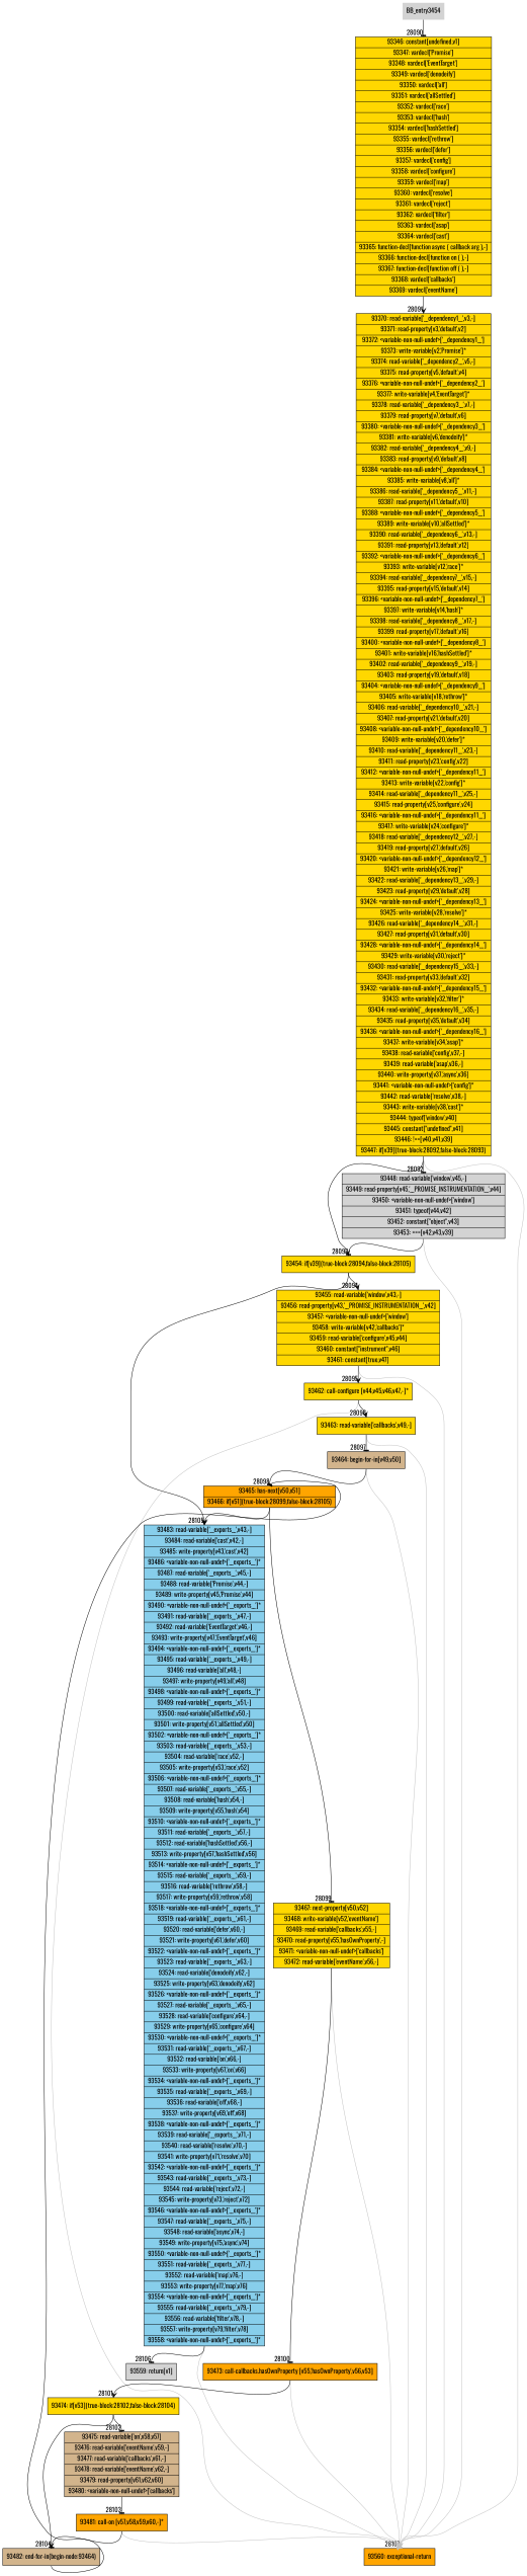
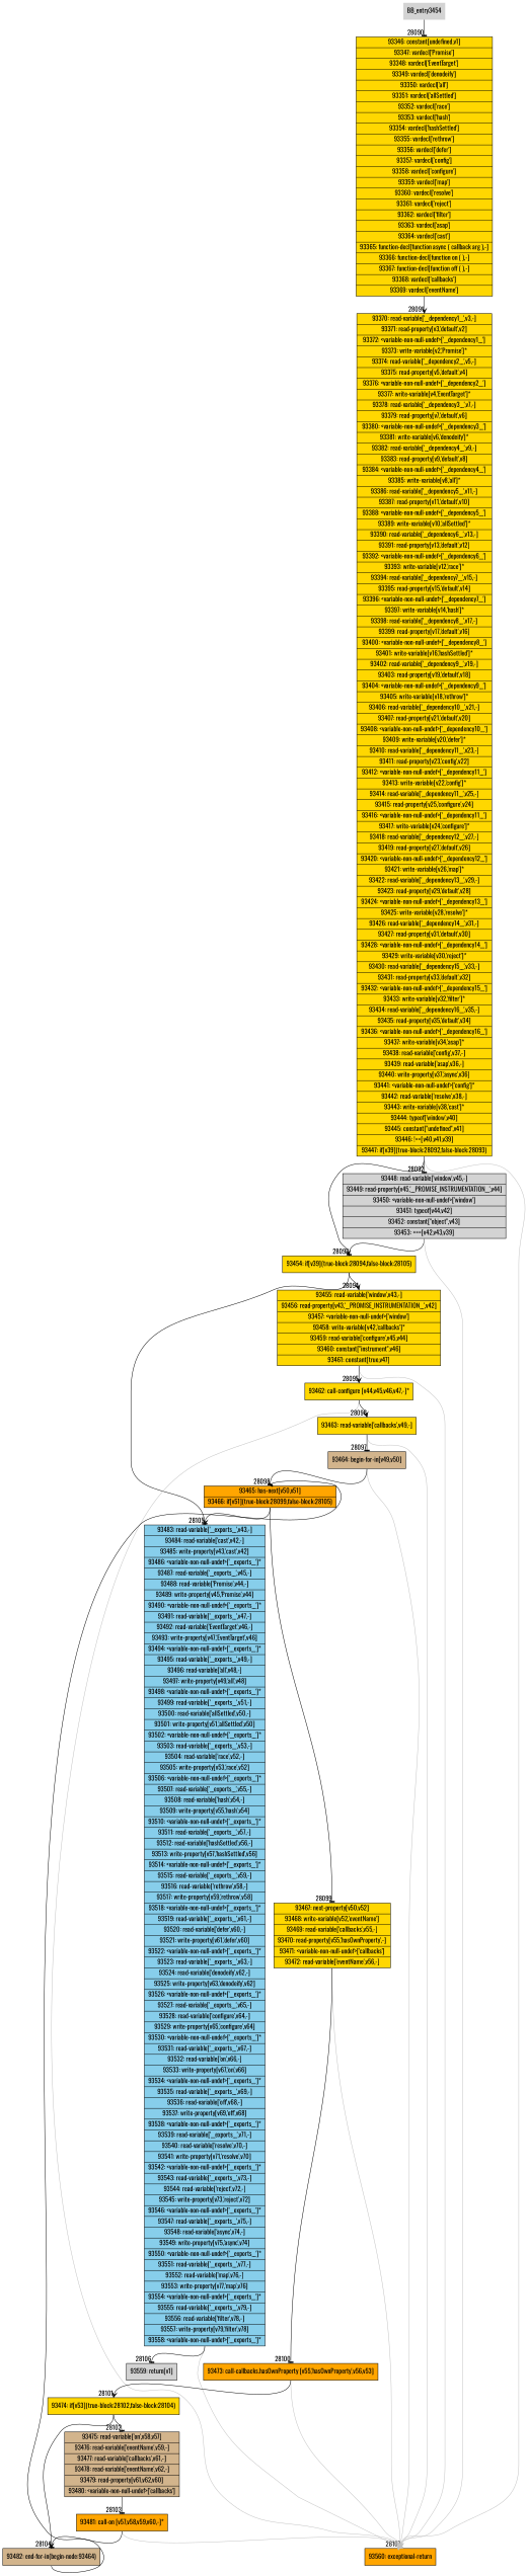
  digraph {
    fontname=Oswald
    rankdir=TD
    node [fillcolor=gold fontname=Oswald shape=record style=filled]
    edge [arrowhead=tee fontname=Oswald headport=n tailport=s]
    n1 [fillcolor=lightgrey label=BB_entry3454 shape=none]
    n2 [label="{93346: constant[undefined,v1]|93347: vardecl['Promise']|93348: vardecl['EventTarget']|93349: vardecl['denodeify']|93350: vardecl['all']|93351: vardecl['allSettled']|93352: vardecl['race']|93353: vardecl['hash']|93354: vardecl['hashSettled']|93355: vardecl['rethrow']|93356: vardecl['defer']|93357: vardecl['config']|93358: vardecl['configure']|93359: vardecl['map']|93360: vardecl['resolve']|93361: vardecl['reject']|93362: vardecl['filter']|93363: vardecl['asap']|93364: vardecl['cast']|93365: function-decl[function async ( callback arg ),-]|93366: function-decl[function on ( ),-]|93367: function-decl[function off ( ),-]|93368: vardecl['callbacks']|93369: vardecl['eventName']}"]
    n3 [label="{93370: read-variable['__dependency1__',v3,-]|93371: read-property[v3,'default',v2]|93372: \<variable-non-null-undef\>['__dependency1__']|93373: write-variable[v2,'Promise']*|93374: read-variable['__dependency2__',v5,-]|93375: read-property[v5,'default',v4]|93376: \<variable-non-null-undef\>['__dependency2__']|93377: write-variable[v4,'EventTarget']*|93378: read-variable['__dependency3__',v7,-]|93379: read-property[v7,'default',v6]|93380: \<variable-non-null-undef\>['__dependency3__']|93381: write-variable[v6,'denodeify']*|93382: read-variable['__dependency4__',v9,-]|93383: read-property[v9,'default',v8]|93384: \<variable-non-null-undef\>['__dependency4__']|93385: write-variable[v8,'all']*|93386: read-variable['__dependency5__',v11,-]|93387: read-property[v11,'default',v10]|93388: \<variable-non-null-undef\>['__dependency5__']|93389: write-variable[v10,'allSettled']*|93390: read-variable['__dependency6__',v13,-]|93391: read-property[v13,'default',v12]|93392: \<variable-non-null-undef\>['__dependency6__']|93393: write-variable[v12,'race']*|93394: read-variable['__dependency7__',v15,-]|93395: read-property[v15,'default',v14]|93396: \<variable-non-null-undef\>['__dependency7__']|93397: write-variable[v14,'hash']*|93398: read-variable['__dependency8__',v17,-]|93399: read-property[v17,'default',v16]|93400: \<variable-non-null-undef\>['__dependency8__']|93401: write-variable[v16,'hashSettled']*|93402: read-variable['__dependency9__',v19,-]|93403: read-property[v19,'default',v18]|93404: \<variable-non-null-undef\>['__dependency9__']|93405: write-variable[v18,'rethrow']*|93406: read-variable['__dependency10__',v21,-]|93407: read-property[v21,'default',v20]|93408: \<variable-non-null-undef\>['__dependency10__']|93409: write-variable[v20,'defer']*|93410: read-variable['__dependency11__',v23,-]|93411: read-property[v23,'config',v22]|93412: \<variable-non-null-undef\>['__dependency11__']|93413: write-variable[v22,'config']*|93414: read-variable['__dependency11__',v25,-]|93415: read-property[v25,'configure',v24]|93416: \<variable-non-null-undef\>['__dependency11__']|93417: write-variable[v24,'configure']*|93418: read-variable['__dependency12__',v27,-]|93419: read-property[v27,'default',v26]|93420: \<variable-non-null-undef\>['__dependency12__']|93421: write-variable[v26,'map']*|93422: read-variable['__dependency13__',v29,-]|93423: read-property[v29,'default',v28]|93424: \<variable-non-null-undef\>['__dependency13__']|93425: write-variable[v28,'resolve']*|93426: read-variable['__dependency14__',v31,-]|93427: read-property[v31,'default',v30]|93428: \<variable-non-null-undef\>['__dependency14__']|93429: write-variable[v30,'reject']*|93430: read-variable['__dependency15__',v33,-]|93431: read-property[v33,'default',v32]|93432: \<variable-non-null-undef\>['__dependency15__']|93433: write-variable[v32,'filter']*|93434: read-variable['__dependency16__',v35,-]|93435: read-property[v35,'default',v34]|93436: \<variable-non-null-undef\>['__dependency16__']|93437: write-variable[v34,'asap']*|93438: read-variable['config',v37,-]|93439: read-variable['asap',v36,-]|93440: write-property[v37,'async',v36]|93441: \<variable-non-null-undef\>['config']*|93442: read-variable['resolve',v38,-]|93443: write-variable[v38,'cast']*|93444: typeof['window',v40]|93445: constant[\"undefined\",v41]|93446: !==[v40,v41,v39]|93447: if[v39](true-block:28092,false-block:28093)}"]
    n4 [label="{93454: if[v39](true-block:28094,false-block:28105)}"]
    n5 [fillcolor=lightgrey label="{93448: read-variable['window',v45,-]|93449: read-property[v45,'__PROMISE_INSTRUMENTATION__',v44]|93450: \<variable-non-null-undef\>['window']|93451: typeof[v44,v42]|93452: constant[\"object\",v43]|93453: ===[v42,v43,v39]}"]
    n6 [fillcolor=orange label="{93560: exceptional-return}"]
    n7 [label="{93455: read-variable['window',v43,-]|93456: read-property[v43,'__PROMISE_INSTRUMENTATION__',v42]|93457: \<variable-non-null-undef\>['window']|93458: write-variable[v42,'callbacks']*|93459: read-variable['configure',v45,v44]|93460: constant[\"instrument\",v46]|93461: constant[true,v47]}"]
    n8 [fillcolor=skyblue label="{93483: read-variable['__exports__',v43,-]|93484: read-variable['cast',v42,-]|93485: write-property[v43,'cast',v42]|93486: \<variable-non-null-undef\>['__exports__']*|93487: read-variable['__exports__',v45,-]|93488: read-variable['Promise',v44,-]|93489: write-property[v45,'Promise',v44]|93490: \<variable-non-null-undef\>['__exports__']*|93491: read-variable['__exports__',v47,-]|93492: read-variable['EventTarget',v46,-]|93493: write-property[v47,'EventTarget',v46]|93494: \<variable-non-null-undef\>['__exports__']*|93495: read-variable['__exports__',v49,-]|93496: read-variable['all',v48,-]|93497: write-property[v49,'all',v48]|93498: \<variable-non-null-undef\>['__exports__']*|93499: read-variable['__exports__',v51,-]|93500: read-variable['allSettled',v50,-]|93501: write-property[v51,'allSettled',v50]|93502: \<variable-non-null-undef\>['__exports__']*|93503: read-variable['__exports__',v53,-]|93504: read-variable['race',v52,-]|93505: write-property[v53,'race',v52]|93506: \<variable-non-null-undef\>['__exports__']*|93507: read-variable['__exports__',v55,-]|93508: read-variable['hash',v54,-]|93509: write-property[v55,'hash',v54]|93510: \<variable-non-null-undef\>['__exports__']*|93511: read-variable['__exports__',v57,-]|93512: read-variable['hashSettled',v56,-]|93513: write-property[v57,'hashSettled',v56]|93514: \<variable-non-null-undef\>['__exports__']*|93515: read-variable['__exports__',v59,-]|93516: read-variable['rethrow',v58,-]|93517: write-property[v59,'rethrow',v58]|93518: \<variable-non-null-undef\>['__exports__']*|93519: read-variable['__exports__',v61,-]|93520: read-variable['defer',v60,-]|93521: write-property[v61,'defer',v60]|93522: \<variable-non-null-undef\>['__exports__']*|93523: read-variable['__exports__',v63,-]|93524: read-variable['denodeify',v62,-]|93525: write-property[v63,'denodeify',v62]|93526: \<variable-non-null-undef\>['__exports__']*|93527: read-variable['__exports__',v65,-]|93528: read-variable['configure',v64,-]|93529: write-property[v65,'configure',v64]|93530: \<variable-non-null-undef\>['__exports__']*|93531: read-variable['__exports__',v67,-]|93532: read-variable['on',v66,-]|93533: write-property[v67,'on',v66]|93534: \<variable-non-null-undef\>['__exports__']*|93535: read-variable['__exports__',v69,-]|93536: read-variable['off',v68,-]|93537: write-property[v69,'off',v68]|93538: \<variable-non-null-undef\>['__exports__']*|93539: read-variable['__exports__',v71,-]|93540: read-variable['resolve',v70,-]|93541: write-property[v71,'resolve',v70]|93542: \<variable-non-null-undef\>['__exports__']*|93543: read-variable['__exports__',v73,-]|93544: read-variable['reject',v72,-]|93545: write-property[v73,'reject',v72]|93546: \<variable-non-null-undef\>['__exports__']*|93547: read-variable['__exports__',v75,-]|93548: read-variable['async',v74,-]|93549: write-property[v75,'async',v74]|93550: \<variable-non-null-undef\>['__exports__']*|93551: read-variable['__exports__',v77,-]|93552: read-variable['map',v76,-]|93553: write-property[v77,'map',v76]|93554: \<variable-non-null-undef\>['__exports__']*|93555: read-variable['__exports__',v79,-]|93556: read-variable['filter',v78,-]|93557: write-property[v79,'filter',v78]|93558: \<variable-non-null-undef\>['__exports__']*}"]
    n9 [label="{93462: call-configure [v44,v45,v46,v47,-]*}"]
    n10 [fillcolor=lightgrey label="{93559: return[v1]}"]
    n11 [label="{93463: read-variable['callbacks',v49,-]}"]
    n12 [fillcolor=tan label="{93464: begin-for-in[v49,v50]}"]
    n13 [fillcolor=orange label="{93465: has-next[v50,v51]|93466: if[v51](true-block:28099,false-block:28105)}"]
    n14 [label="{93467: next-property[v50,v52]|93468: write-variable[v52,'eventName']|93469: read-variable['callbacks',v55,-]|93470: read-property[v55,'hasOwnProperty',-]|93471: \<variable-non-null-undef\>['callbacks']|93472: read-variable['eventName',v56,-]}"]
    n15 [fillcolor=orange label="{93473: call-callbacks.hasOwnProperty [v55,'hasOwnProperty',v56,v53]}"]
    n16 [label="{93474: if[v53](true-block:28102,false-block:28104)}"]
    n17 [fillcolor=tan label="{93475: read-variable['on',v58,v57]|93476: read-variable['eventName',v59,-]|93477: read-variable['callbacks',v61,-]|93478: read-variable['eventName',v62,-]|93479: read-property[v61,v62,v60]|93480: \<variable-non-null-undef\>['callbacks']}"]
    n18 [fillcolor=tan label="{93482: end-for-in(begin-node:93464)}"]
    n19 [fillcolor=orange label="{93481: call-on [v57,v58,v59,v60,-]*}"]
    n1 -> n2 [headlabel="    28090"]
    n2 -> n3 [arrowhead=vee headlabel="      28091"]
    n3 -> n4 [arrowhead=vee headlabel="      28093"]
    n3 -> n5 [headlabel="      28092"]
    n3 -> n6 [color=gray headlabel="      28107"]
    n4 -> n7 [arrowhead=vee headlabel="      28094"]
-   n4 -> n8 [arrowhead=vee headlabel="      28105"]
+   n4 -> n8 [headlabel="      28105"]
    n5 -> n4
    n5 -> n6 [arrowhead=vee color=gray]
    n7 -> n6 [color=gray]
    n7 -> n9 [arrowhead=vee headlabel="      28095"]
    n8 -> n6 [color=gray]
    n8 -> n10 [headlabel="      28106"]
    n9 -> n6 [arrowhead=vee color=gray]
    n9 -> n11 [arrowhead=vee headlabel="      28096"]
    n11 -> n6 [arrowhead=vee color=gray]
    n11 -> n12 [headlabel="      28097"]
    n12 -> n6 [arrowhead=vee color=gray]
    n12 -> n13 [headlabel="      28098"]
    n13 -> n8 [arrowhead=vee]
    n13 -> n14 [headlabel="      28099"]
    n14 -> n6 [arrowhead=vee color=gray]
    n14 -> n15 [headlabel="      28100"]
    n15 -> n6 [arrowhead=vee color=gray]
    n15 -> n16 [arrowhead=vee headlabel="      28101"]
    n16 -> n17 [headlabel="      28102"]
    n16 -> n18 [arrowhead=vee headlabel="      28104"]
    n17 -> n19 [headlabel="      28103"]
    n18 -> n13
    n19 -> n6 [color=gray]
    n19 -> n18
  }
